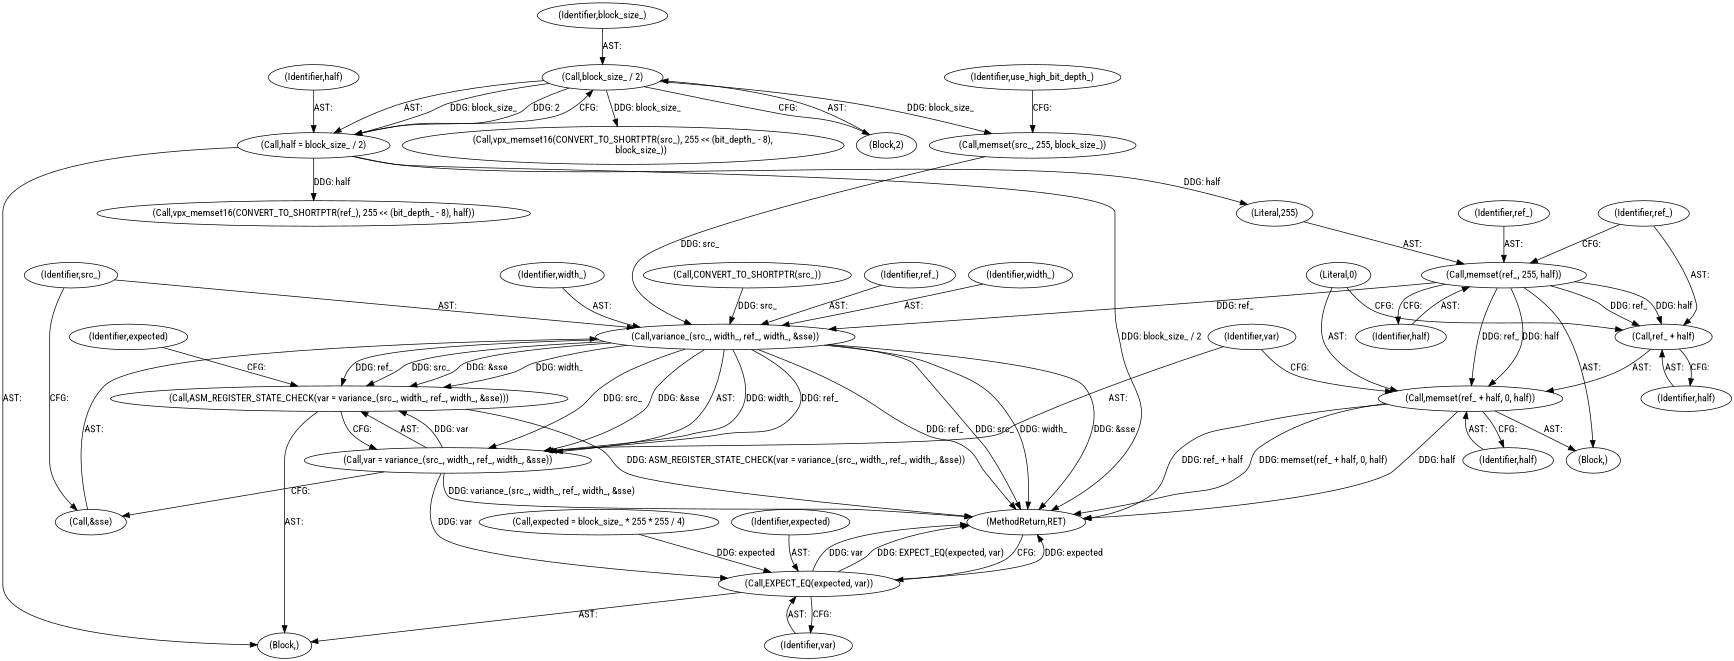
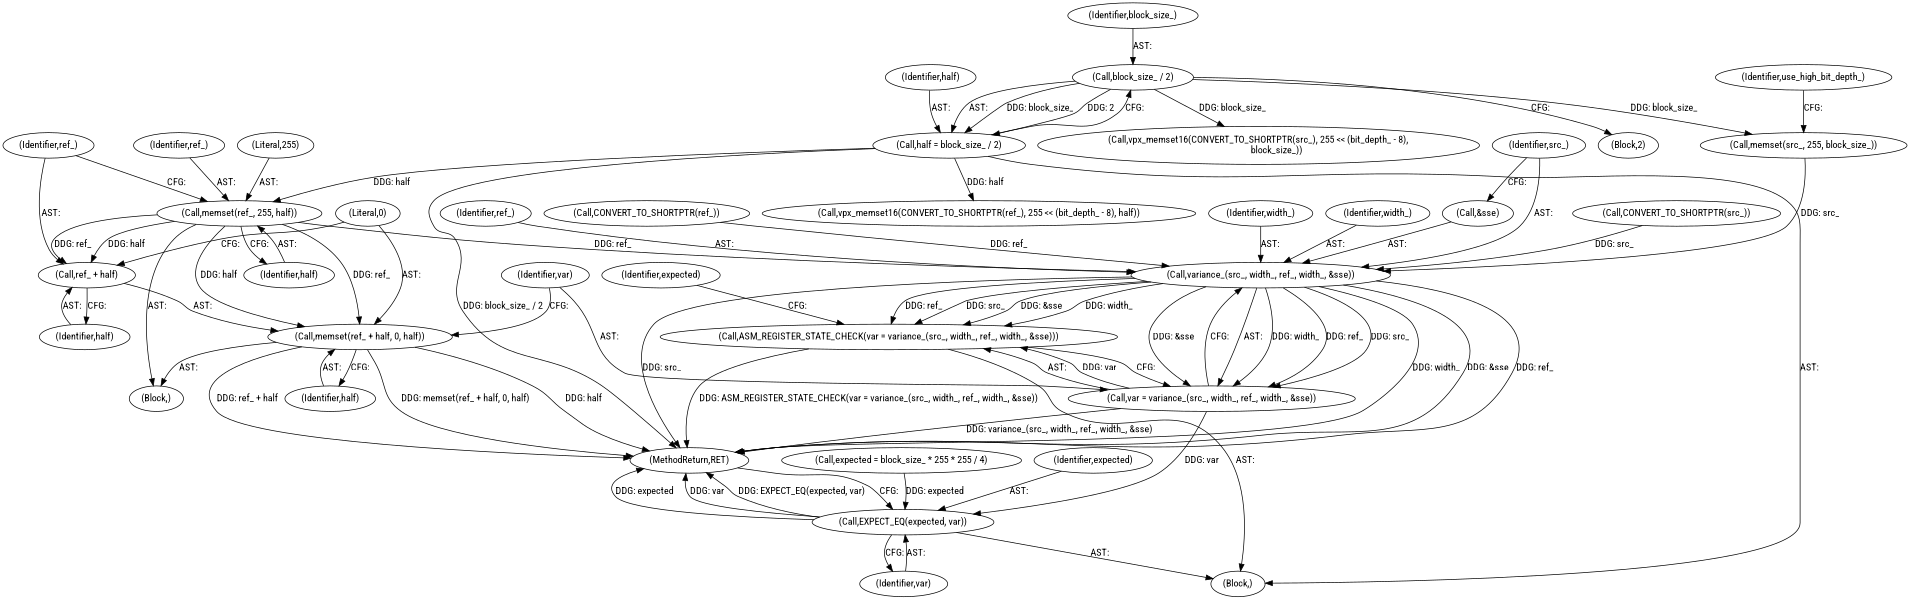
  digraph {
    fontname="Roboto Condensed"
    node [fontname="Roboto Condensed"]
    edge [fontname="Roboto Condensed"]
    n1 [label="(Call,memset(ref_, 255, half))"]
    n2 [label="(Call,memset(ref_ + half, 0, half))"]
    n3 [label="(Call,ref_ + half)"]
    n4 [label="(Call,variance_(src_, width_, ref_, width_, &sse))"]
    n5 [label="(Block,)"]
    n6 [label="(Identifier,half)"]
    n7 [label="(MethodReturn,RET)"]
    n8 [label="(Identifier,half)"]
    n9 [label="(Identifier,half)"]
    n10 [label="(Call,ASM_REGISTER_STATE_CHECK(var = variance_(src_, width_, ref_, width_, &sse)))"]
    n11 [label="(Call,var = variance_(src_, width_, ref_, width_, &sse))"]
    n12 [label="(Call,EXPECT_EQ(expected, var))"]
    n13 [label="(Call,half = block_size_ / 2)"]
    n14 [label="(Call,block_size_ / 2)"]
    n15 [label="(Block,)"]
    n16 [label="(Call,vpx_memset16(CONVERT_TO_SHORTPTR(ref_), 255 << (bit_depth_ - 8), half))"]
    n17 [label="(Call,memset(src_, 255, block_size_))"]
    n18 [label="(Call,vpx_memset16(CONVERT_TO_SHORTPTR(src_), 255 << (bit_depth_ - 8),\n                 block_size_))"]
    n19 [label="(Block,2)"]
    n20 [label="(Call,&sse)"]
    n21 [label="(Identifier,var)"]
    n22 [label="(Identifier,ref_)"]
    n23 [label="(Identifier,block_size_)"]
    n24 [label="(Identifier,var)"]
    n25 [label="(Identifier,expected)"]
    n26 [label="(Identifier,use_high_bit_depth_)"]
    n27 [label="(Call,expected = block_size_ * 255 * 255 / 4)"]
    n28 [label="(Literal,0)"]
    n29 [label="(Literal,255)"]
    n30 [label="(Call,CONVERT_TO_SHORTPTR(src_))"]
    n31 [label="(Identifier,expected)"]
    n32 [label="(Identifier,src_)"]
    n33 [label="(Identifier,ref_)"]
+   n34 [label="(Call,CONVERT_TO_SHORTPTR(ref_))"]
    n35 [label="(Identifier,ref_)"]
    n36 [label="(Identifier,width_)"]
    n37 [label="(Identifier,width_)"]
    n38 [label="(Identifier,half)"]
    n1 -> n2 [label="DDG: ref_"]
    n1 -> n2 [label="DDG: half"]
    n1 -> n3 [label="DDG: ref_"]
    n1 -> n3 [label="DDG: half"]
    n1 -> n4 [label="DDG: ref_"]
    n1 -> n5 [label="AST: "]
    n1 -> n6 [label="CFG: "]
    n2 -> n5 [label="AST: "]
    n2 -> n7 [label="DDG: half"]
    n2 -> n7 [label="DDG: ref_ + half"]
    n2 -> n7 [label="DDG: memset(ref_ + half, 0, half)"]
    n2 -> n8 [label="CFG: "]
    n3 -> n2 [label="AST: "]
    n3 -> n9 [label="CFG: "]
    n4 -> n7 [label="DDG: src_"]
    n4 -> n7 [label="DDG: width_"]
    n4 -> n7 [label="DDG: &sse"]
    n4 -> n7 [label="DDG: ref_"]
    n4 -> n10 [label="DDG: width_"]
    n4 -> n10 [label="DDG: ref_"]
    n4 -> n10 [label="DDG: src_"]
    n4 -> n10 [label="DDG: &sse"]
    n4 -> n11 [label="AST: "]
    n4 -> n11 [label="DDG: width_"]
    n4 -> n11 [label="DDG: ref_"]
    n4 -> n11 [label="DDG: src_"]
    n4 -> n11 [label="DDG: &sse"]
    n6 -> n1 [label="AST: "]
    n7 -> n12 [label="CFG: "]
    n8 -> n2 [label="AST: "]
    n9 -> n3 [label="AST: "]
    n10 -> n7 [label="DDG: ASM_REGISTER_STATE_CHECK(var = variance_(src_, width_, ref_, width_, &sse))"]
    n10 -> n11 [label="CFG: "]
    n10 -> n15 [label="AST: "]
-   n11 -> n20 [label="CFG: "]
+   n11 -> n4 [label="CFG: "]
    n11 -> n7 [label="DDG: variance_(src_, width_, ref_, width_, &sse)"]
    n11 -> n10 [label="AST: "]
    n11 -> n10 [label="DDG: var"]
    n11 -> n12 [label="DDG: var"]
    n12 -> n7 [label="DDG: expected"]
    n12 -> n7 [label="DDG: var"]
    n12 -> n7 [label="DDG: EXPECT_EQ(expected, var)"]
    n12 -> n15 [label="AST: "]
    n12 -> n21 [label="CFG: "]
-   n13 -> n29 [label="DDG: half"]
+   n13 -> n1 [label="DDG: half"]
    n13 -> n7 [label="DDG: block_size_ / 2"]
    n13 -> n14 [label="CFG: "]
    n13 -> n15 [label="AST: "]
    n13 -> n16 [label="DDG: half"]
    n14 -> n13 [label="AST: "]
    n14 -> n13 [label="DDG: block_size_"]
    n14 -> n13 [label="DDG: 2"]
    n14 -> n17 [label="DDG: block_size_"]
    n14 -> n18 [label="DDG: block_size_"]
    n14 -> n19 [label="CFG: "]
    n17 -> n4 [label="DDG: src_"]
-   n19 -> n14 [label="AST: "]
    n20 -> n4 [label="AST: "]
    n21 -> n12 [label="AST: "]
    n22 -> n1 [label="AST: "]
    n23 -> n14 [label="AST: "]
    n24 -> n2 [label="CFG: "]
    n24 -> n11 [label="AST: "]
    n25 -> n10 [label="CFG: "]
    n26 -> n17 [label="CFG: "]
    n27 -> n12 [label="DDG: expected"]
    n28 -> n2 [label="AST: "]
    n28 -> n3 [label="CFG: "]
    n29 -> n1 [label="AST: "]
    n30 -> n4 [label="DDG: src_"]
    n31 -> n12 [label="AST: "]
    n32 -> n4 [label="AST: "]
    n32 -> n20 [label="CFG: "]
    n33 -> n4 [label="AST: "]
+   n34 -> n4 [label="DDG: ref_"]
    n35 -> n1 [label="CFG: "]
    n35 -> n3 [label="AST: "]
    n36 -> n4 [label="AST: "]
    n37 -> n4 [label="AST: "]
    n38 -> n13 [label="AST: "]
  }
